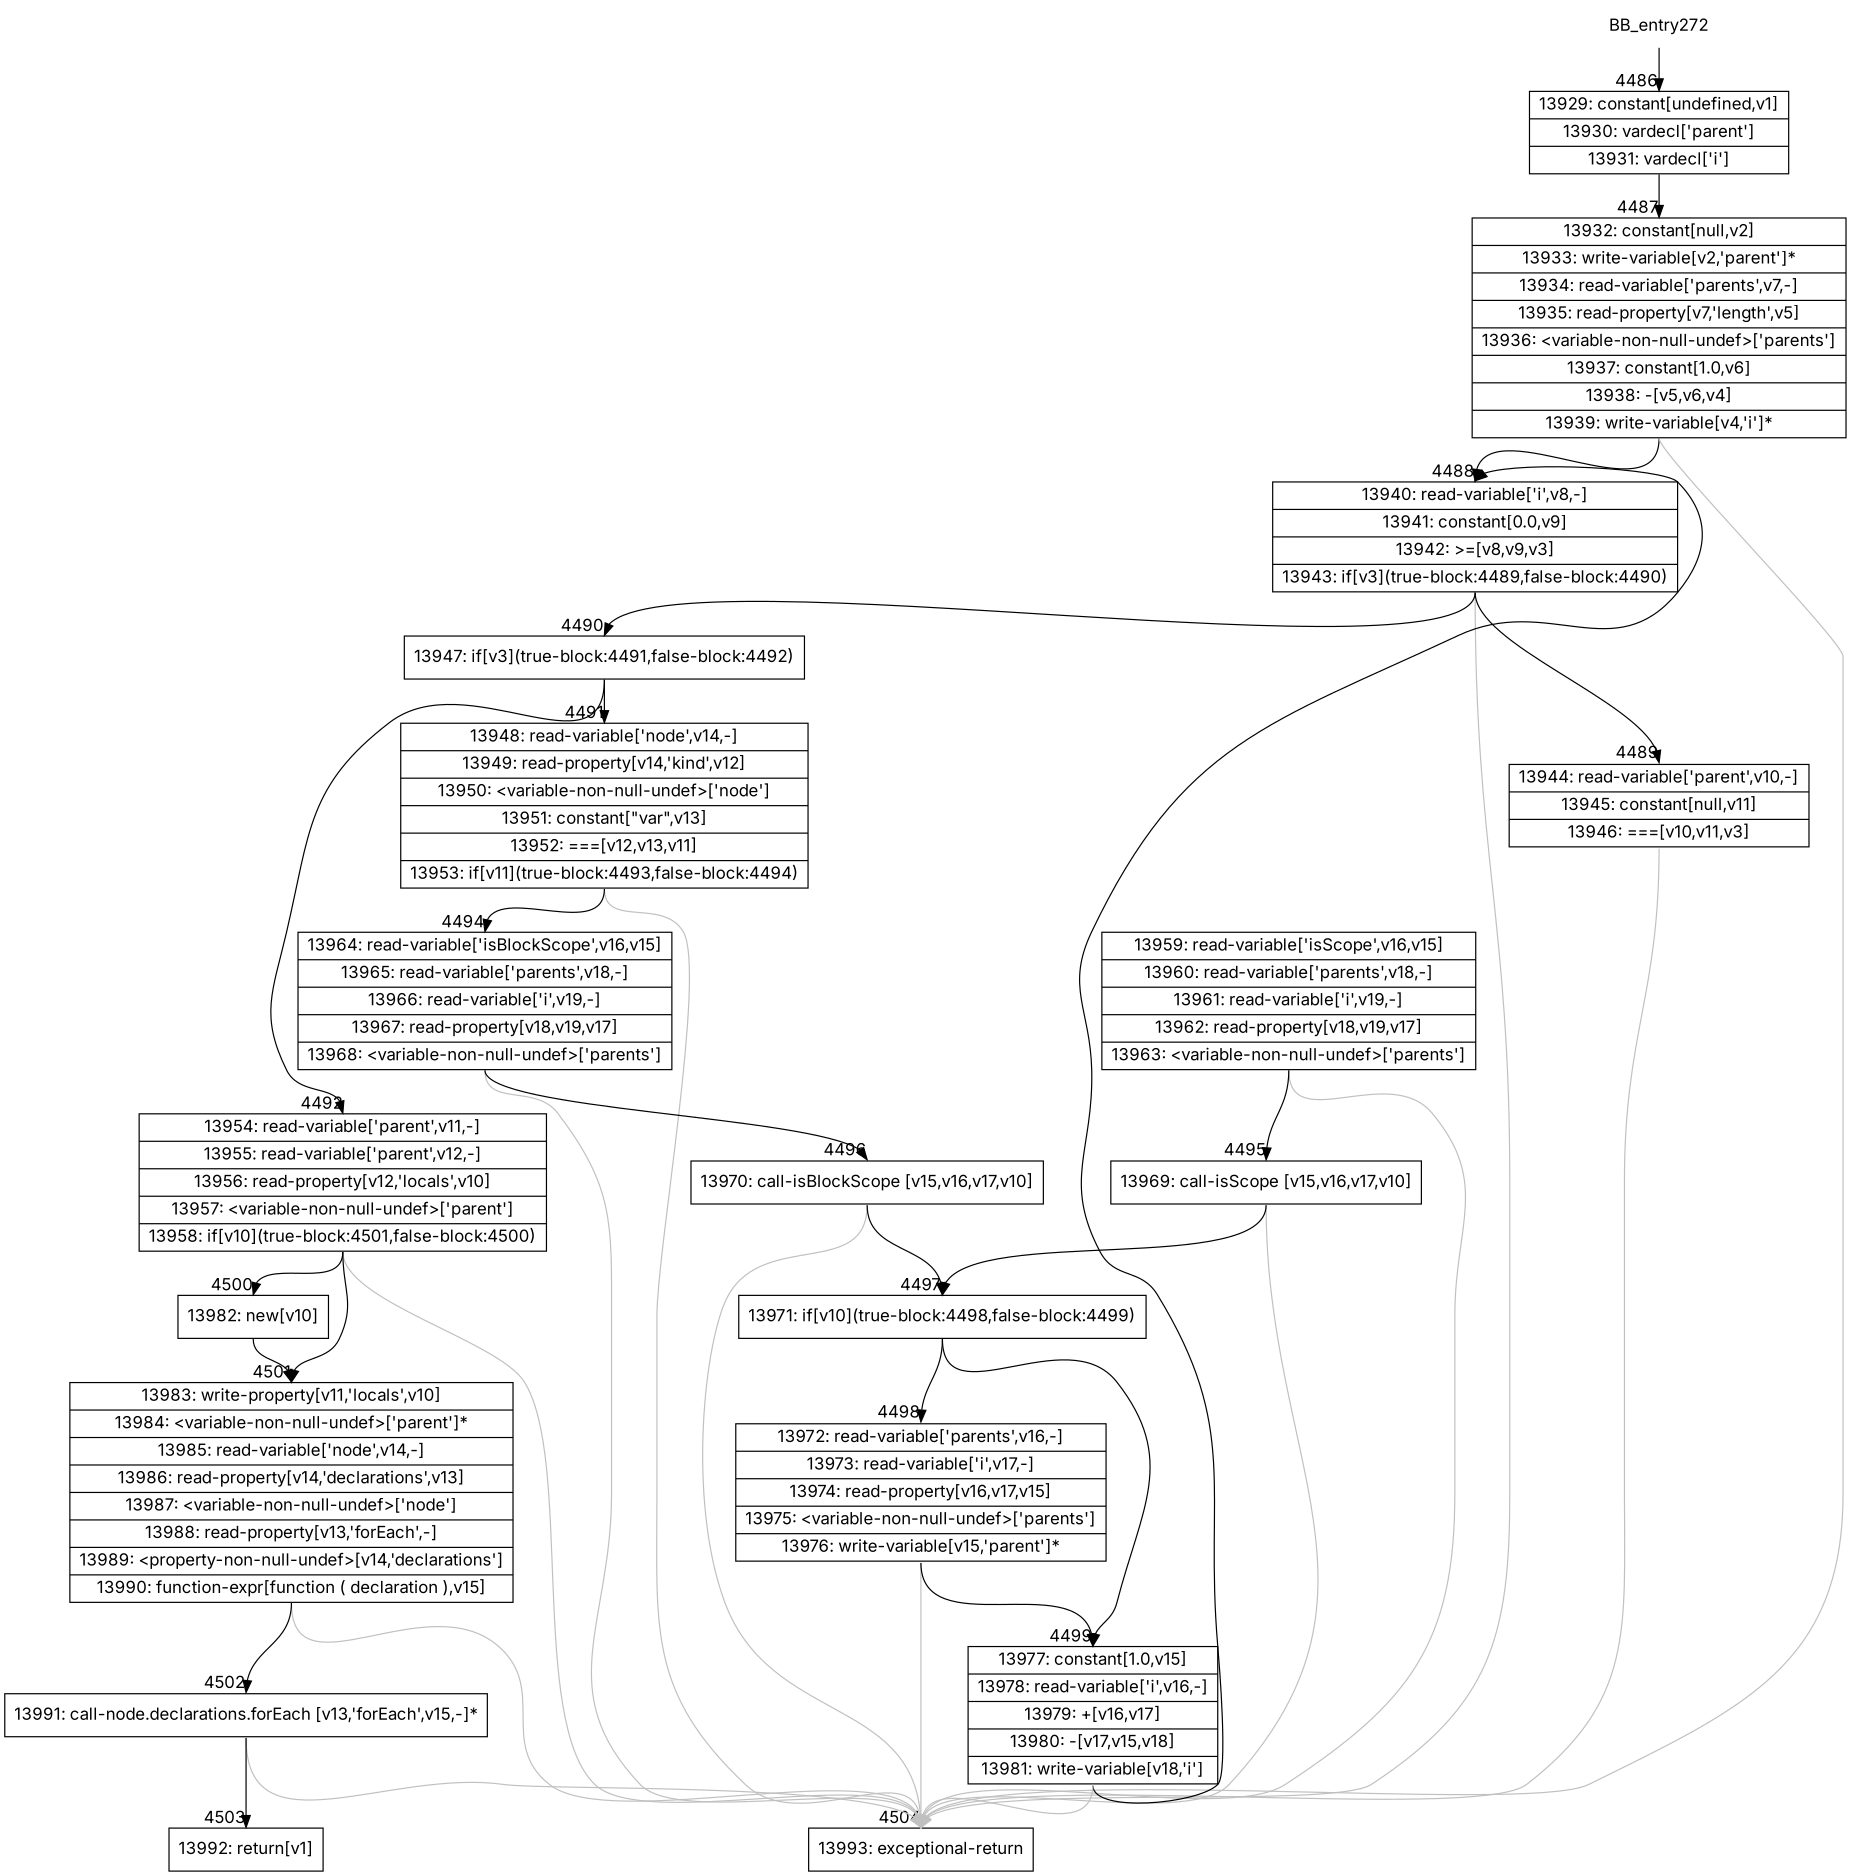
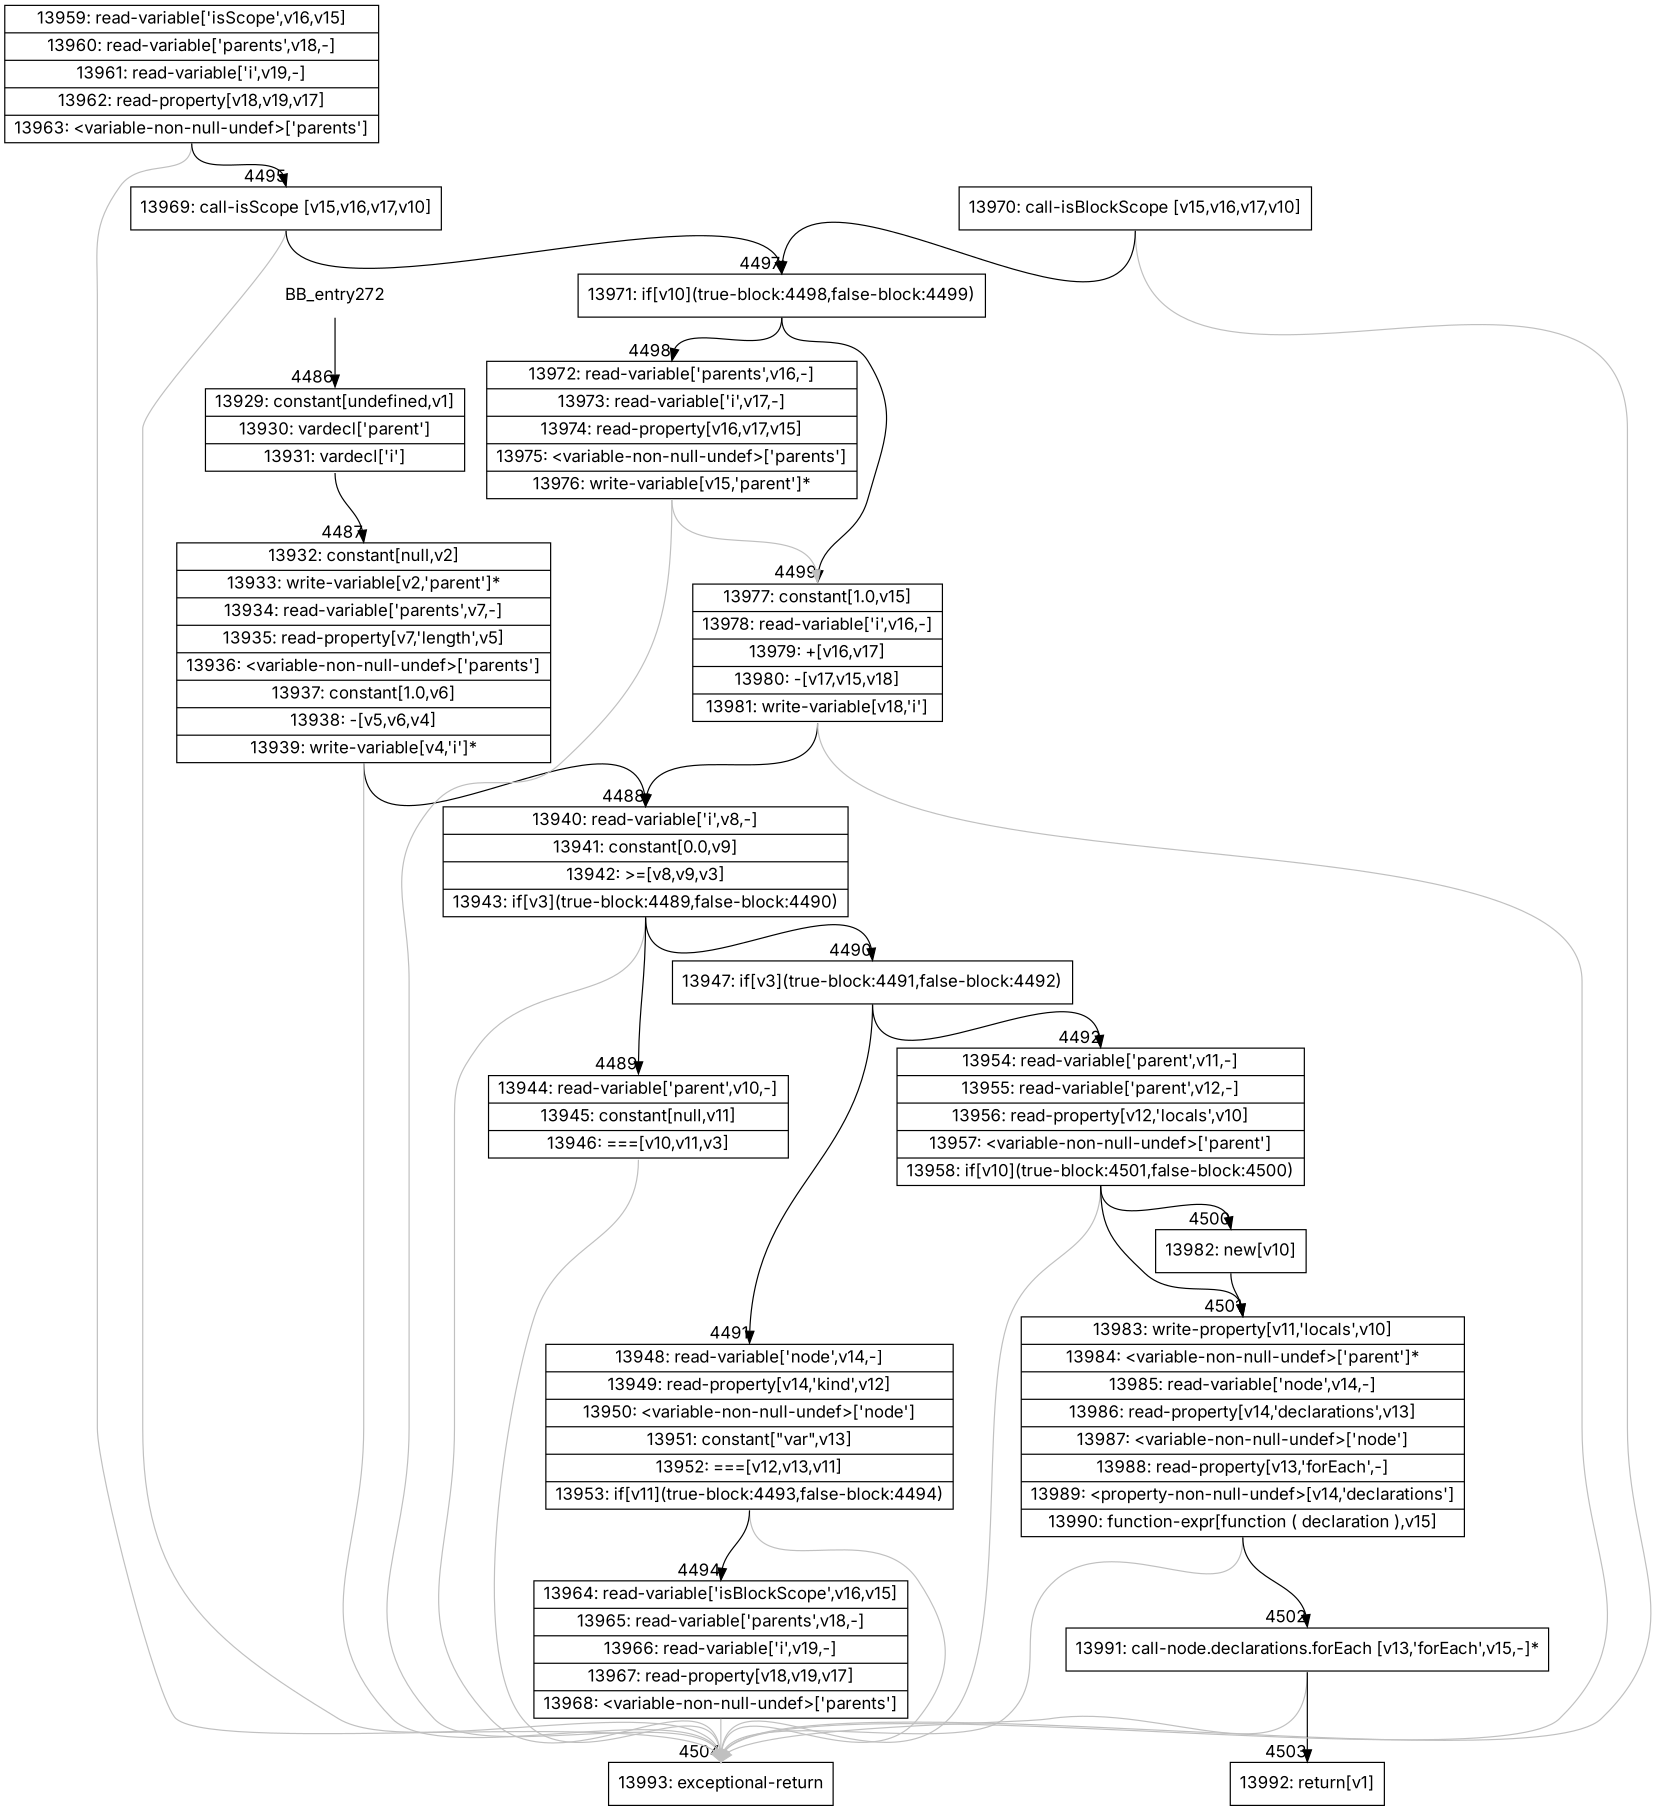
  digraph {
    fontname=Inter
    rankdir=TD
    node [fontname=Inter shape=record]
    edge [fontname=Inter headport=n tailport=s]
    BB_entry272 [shape=none]
    n2 [label="{13929: constant[undefined,v1]|13930: vardecl['parent']|13931: vardecl['i']}"]
    n3 [label="{13932: constant[null,v2]|13933: write-variable[v2,'parent']*|13934: read-variable['parents',v7,-]|13935: read-property[v7,'length',v5]|13936: \<variable-non-null-undef\>['parents']|13937: constant[1.0,v6]|13938: -[v5,v6,v4]|13939: write-variable[v4,'i']*}"]
    n4 [label="{13940: read-variable['i',v8,-]|13941: constant[0.0,v9]|13942: \>=[v8,v9,v3]|13943: if[v3](true-block:4489,false-block:4490)}"]
    n5 [label="{13993: exceptional-return}"]
    n6 [label="{13947: if[v3](true-block:4491,false-block:4492)}"]
    n7 [label="{13944: read-variable['parent',v10,-]|13945: constant[null,v11]|13946: ===[v10,v11,v3]}"]
    n8 [label="{13948: read-variable['node',v14,-]|13949: read-property[v14,'kind',v12]|13950: \<variable-non-null-undef\>['node']|13951: constant[\"var\",v13]|13952: ===[v12,v13,v11]|13953: if[v11](true-block:4493,false-block:4494)}"]
    n9 [label="{13954: read-variable['parent',v11,-]|13955: read-variable['parent',v12,-]|13956: read-property[v12,'locals',v10]|13957: \<variable-non-null-undef\>['parent']|13958: if[v10](true-block:4501,false-block:4500)}"]
    n10 [label="{13964: read-variable['isBlockScope',v16,v15]|13965: read-variable['parents',v18,-]|13966: read-variable['i',v19,-]|13967: read-property[v18,v19,v17]|13968: \<variable-non-null-undef\>['parents']}"]
    n11 [label="{13983: write-property[v11,'locals',v10]|13984: \<variable-non-null-undef\>['parent']*|13985: read-variable['node',v14,-]|13986: read-property[v14,'declarations',v13]|13987: \<variable-non-null-undef\>['node']|13988: read-property[v13,'forEach',-]|13989: \<property-non-null-undef\>[v14,'declarations']|13990: function-expr[function ( declaration ),v15]}"]
    n12 [label="{13982: new[v10]}"]
    n13 [label="{13959: read-variable['isScope',v16,v15]|13960: read-variable['parents',v18,-]|13961: read-variable['i',v19,-]|13962: read-property[v18,v19,v17]|13963: \<variable-non-null-undef\>['parents']}"]
    n14 [label="{13969: call-isScope [v15,v16,v17,v10]}"]
    n15 [label="{13970: call-isBlockScope [v15,v16,v17,v10]}"]
    n16 [label="{13991: call-node.declarations.forEach [v13,'forEach',v15,-]*}"]
    n17 [label="{13971: if[v10](true-block:4498,false-block:4499)}"]
    n18 [label="{13992: return[v1]}"]
    n19 [label="{13972: read-variable['parents',v16,-]|13973: read-variable['i',v17,-]|13974: read-property[v16,v17,v15]|13975: \<variable-non-null-undef\>['parents']|13976: write-variable[v15,'parent']*}"]
    n20 [label="{13977: constant[1.0,v15]|13978: read-variable['i',v16,-]|13979: +[v16,v17]|13980: -[v17,v15,v18]|13981: write-variable[v18,'i']}"]
    BB_entry272 -> n2 [headlabel="    4486"]
    n2 -> n3 [headlabel="      4487"]
    n3 -> n4 [headlabel="      4488"]
    n3 -> n5 [color=gray headlabel="      4504"]
    n4 -> n5 [color=gray]
    n4 -> n6 [headlabel="      4490"]
    n4 -> n7 [headlabel="      4489"]
    n6 -> n8 [headlabel="      4491"]
    n6 -> n9 [headlabel="      4492"]
    n7 -> n5 [color=gray]
    n8 -> n5 [color=gray]
    n8 -> n10 [headlabel="      4494"]
    n9 -> n5 [color=gray]
    n9 -> n11 [headlabel="      4501"]
    n9 -> n12 [headlabel="      4500"]
    n10 -> n5 [color=gray]
-   n10 -> n15 [headlabel="      4496"]
    n11 -> n5 [color=gray]
    n11 -> n16 [headlabel="      4502"]
    n12 -> n11
    n13 -> n5 [color=gray]
    n13 -> n14 [headlabel="      4495"]
    n14 -> n5 [color=gray]
    n14 -> n17 [headlabel="      4497"]
    n15 -> n5 [color=gray]
    n15 -> n17
    n16 -> n5 [color=gray]
    n16 -> n18 [headlabel="      4503"]
    n17 -> n19 [headlabel="      4498"]
    n17 -> n20 [headlabel="      4499"]
    n19 -> n5 [color=gray]
-   n19 -> n20
+   n19 -> n20 [color=gray]
    n20 -> n4
    n20 -> n5 [color=gray]
  }
